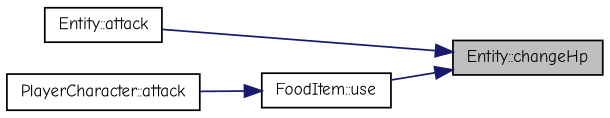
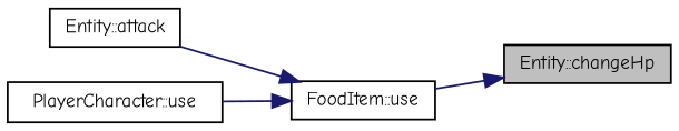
  digraph {
    fontname="Comic Neue"
    rankdir=RL
    node [color=black fillcolor=white fontname="Comic Neue" fontsize=10 shape=record style=filled]
    edge [color=midnightblue dir=back fontname="Comic Neue" fontsize=10 labelfontname=Helvetica labelfontsize=10 style=solid]
    n1 [fillcolor=grey75 fontcolor=black height=0.2 label="Entity::changeHp" width=0.4]
    n2 [height=0.2 label="Entity::attack" width=0.4]
    n3 [height=0.2 label="FoodItem::use" width=0.4]
-   n4 [height=0.2 label="PlayerCharacter::attack" width=0.4]
-   n1 -> n2
+   n4 [height=0.2 label="PlayerCharacter::use" width=0.4]
+   n3 -> n2
    n1 -> n3
    n3 -> n4
  }
